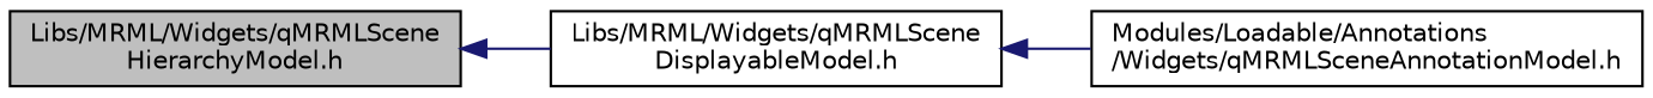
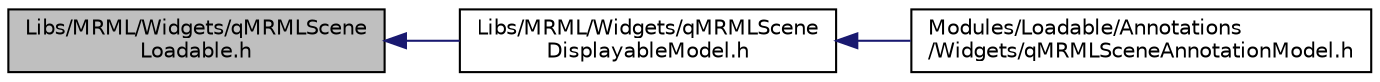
  digraph {
    rankdir=LR
    node [color=black fontname=Helvetica fontsize=10 shape=record]
    edge [color=midnightblue dir=back fontname=Helvetica fontsize=10 labelfontname=Helvetica labelfontsize=10 style=solid]
-   n1 [fillcolor=grey75 fontcolor=black height=0.2 label="Libs/MRML/Widgets/qMRMLScene\lHierarchyModel.h" style=filled width=0.4]
+   n1 [fillcolor=grey75 fontcolor=black height=0.2 label="Libs/MRML/Widgets/qMRMLScene\lLoadable.h" style=filled width=0.4]
    n2 [height=0.2 label="Libs/MRML/Widgets/qMRMLScene\lDisplayableModel.h" width=0.4]
    n3 [height=0.2 label="Modules/Loadable/Annotations\l/Widgets/qMRMLSceneAnnotationModel.h" width=0.4]
    n1 -> n2
    n2 -> n3
  }
